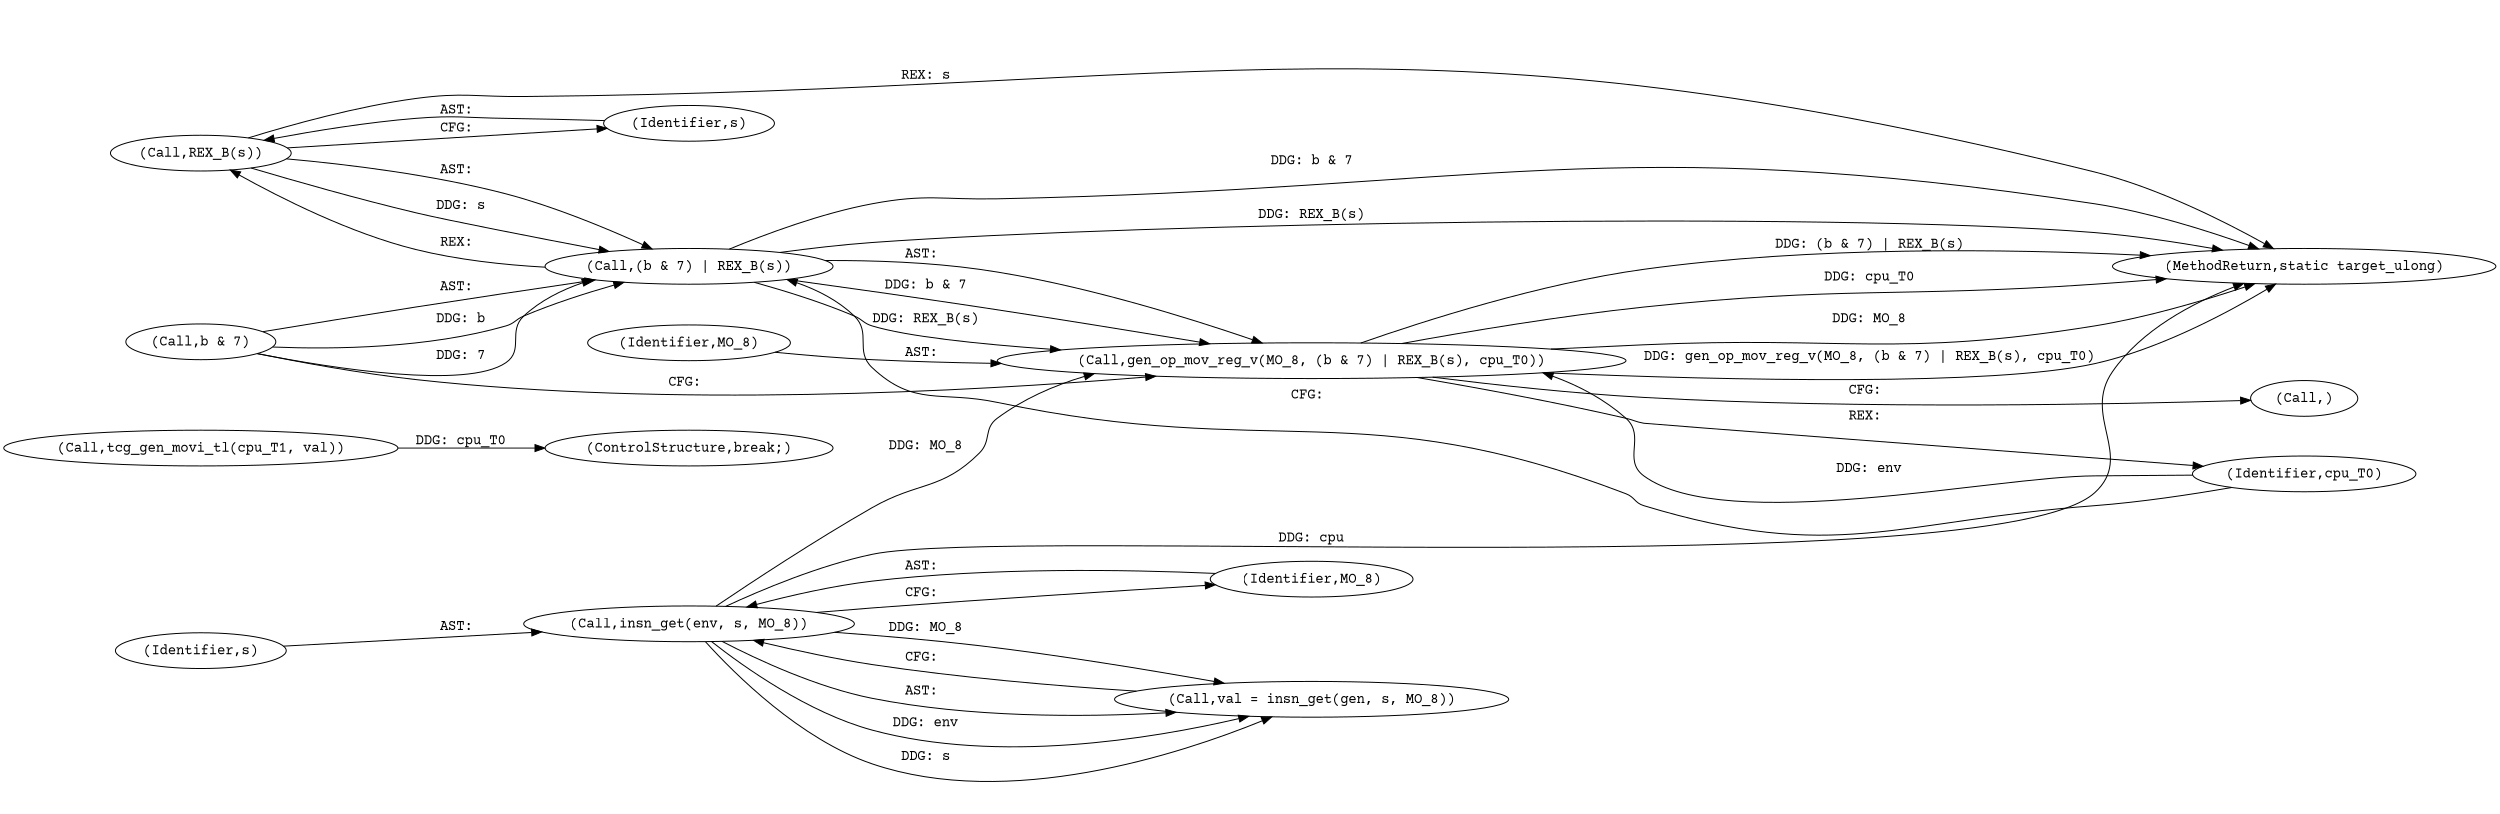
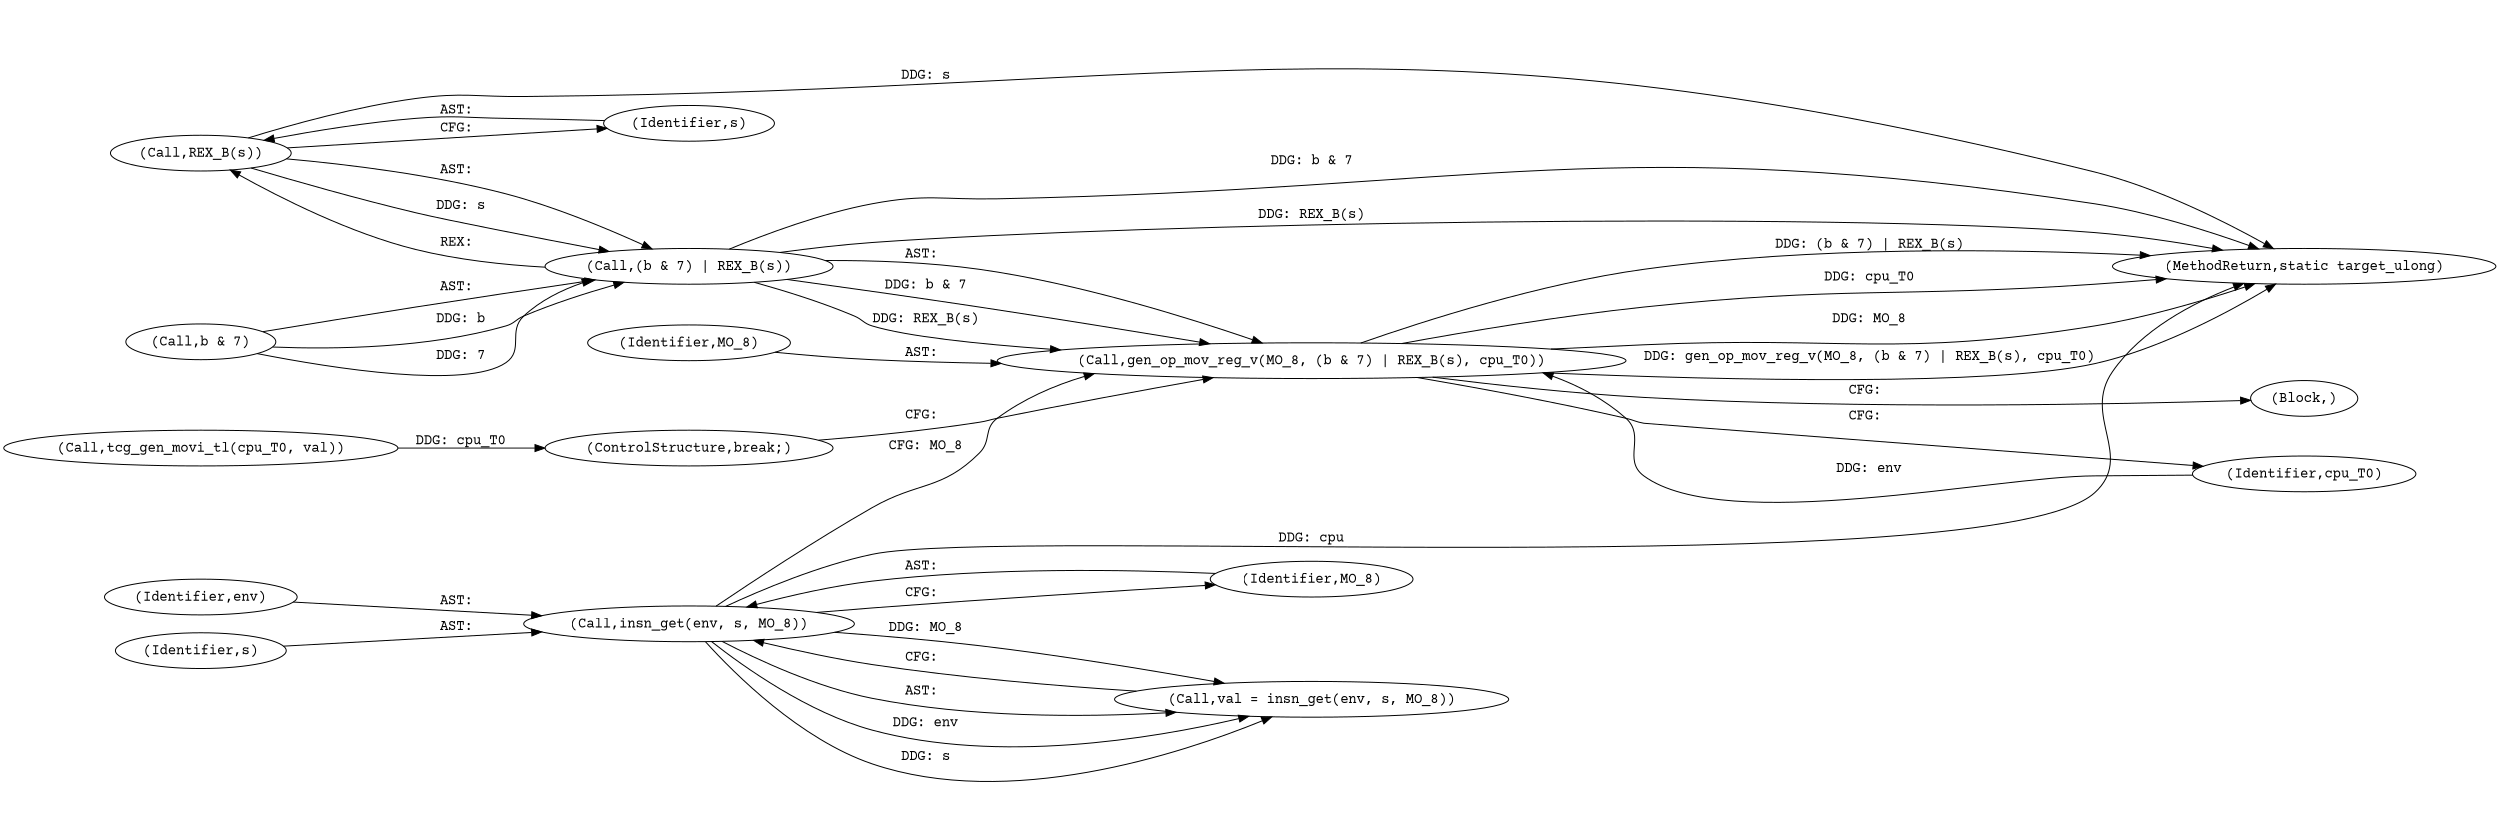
  digraph {
    fontname="Courier Prime"
    rankdir=LR
    node [fontname="Courier Prime"]
    edge [fontname="Courier Prime"]
    n1 [label="(Call,REX_B(s))"]
    n2 [label="(Call,(b & 7) | REX_B(s))"]
    n3 [label="(MethodReturn,static target_ulong)"]
    n4 [label="(Identifier,s)"]
    n5 [label="(Call,gen_op_mov_reg_v(MO_8, (b & 7) | REX_B(s), cpu_T0))"]
    n6 [label="(Call,insn_get(env, s, MO_8))"]
-   n7 [label="(Call,val = insn_get(gen, s, MO_8))"]
+   n7 [label="(Call,val = insn_get(env, s, MO_8))"]
    n8 [label="(Identifier,MO_8)"]
    n9 [label="(Identifier,cpu_T0)"]
-   n10 [label="(Call,)"]
-   n11 [label="(Call,tcg_gen_movi_tl(cpu_T1, val))"]
+   n10 [label="(Block,)"]
+   n11 [label="(Call,tcg_gen_movi_tl(cpu_T0, val))"]
    n12 [label="(ControlStructure,break;)"]
    n13 [label="(Identifier,MO_8)"]
    n14 [label="(Call,b & 7)"]
    n15 [label="(Identifier,s)"]
+   n16 [label="(Identifier,env)"]
    n1 -> n2 [label="AST: "]
    n1 -> n2 [label="DDG: s"]
-   n1 -> n3 [label="REX: s"]
+   n1 -> n3 [label="DDG: s"]
    n1 -> n4 [label="CFG: "]
    n2 -> n1 [label="REX: "]
    n2 -> n3 [label="DDG: b & 7"]
    n2 -> n3 [label="DDG: REX_B(s)"]
    n2 -> n5 [label="AST: "]
    n2 -> n5 [label="DDG: b & 7"]
    n2 -> n5 [label="DDG: REX_B(s)"]
    n4 -> n1 [label="AST: "]
    n5 -> n3 [label="DDG: cpu_T0"]
    n5 -> n3 [label="DDG: MO_8"]
    n5 -> n3 [label="DDG: gen_op_mov_reg_v(MO_8, (b & 7) | REX_B(s), cpu_T0)"]
    n5 -> n3 [label="DDG: (b & 7) | REX_B(s)"]
-   n5 -> n9 [label="REX: "]
+   n5 -> n9 [label="CFG: "]
    n5 -> n10 [label="CFG: "]
    n6 -> n3 [label="DDG: cpu"]
-   n6 -> n5 [label="DDG: MO_8"]
+   n6 -> n5 [label="CFG: MO_8"]
    n6 -> n7 [label="AST: "]
    n6 -> n7 [label="DDG: env"]
    n6 -> n7 [label="DDG: s"]
    n6 -> n7 [label="DDG: MO_8"]
    n6 -> n8 [label="CFG: "]
    n7 -> n6 [label="CFG: "]
    n8 -> n6 [label="AST: "]
-   n9 -> n2 [label="CFG: "]
    n9 -> n5 [label="DDG: env"]
    n11 -> n12 [label="DDG: cpu_T0"]
-   n14 -> n5 [label="CFG: "]
+   n12 -> n5 [label="CFG: "]
    n13 -> n5 [label="AST: "]
    n14 -> n2 [label="AST: "]
    n14 -> n2 [label="DDG: b"]
    n14 -> n2 [label="DDG: 7"]
    n15 -> n6 [label="AST: "]
+   n16 -> n6 [label="AST: "]
  }
